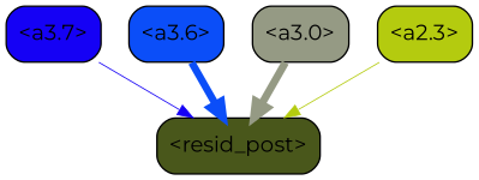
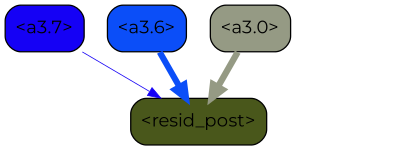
  strict digraph {
    splines=true
    fontname=Montserrat
    node [color=black fontname=Montserrat shape=box style="filled, rounded"]
    edge [penwidth=0.6 fontname=Montserrat]
    "<a3.7>" [fillcolor="#1501f5"]
    "<resid_post>" [fillcolor="#49571b"]
    "<a3.6>" [fillcolor="#0b4ef8"]
    "<a3.0>" [fillcolor="#959a84"]
-   "<a2.3>" [fillcolor="#b4cb0f"]
    "<a3.7>" -> "<resid_post>" [color="#1501f5"]
    "<a3.6>" -> "<resid_post>" [color="#0b4ef8" penwidth=4.7534414529800415]
    "<a3.0>" -> "<resid_post>" [color="#959a84" penwidth=4.898576855659485]
-   "<a2.3>" -> "<resid_post>" [color="#b4cb0f"]
  }
